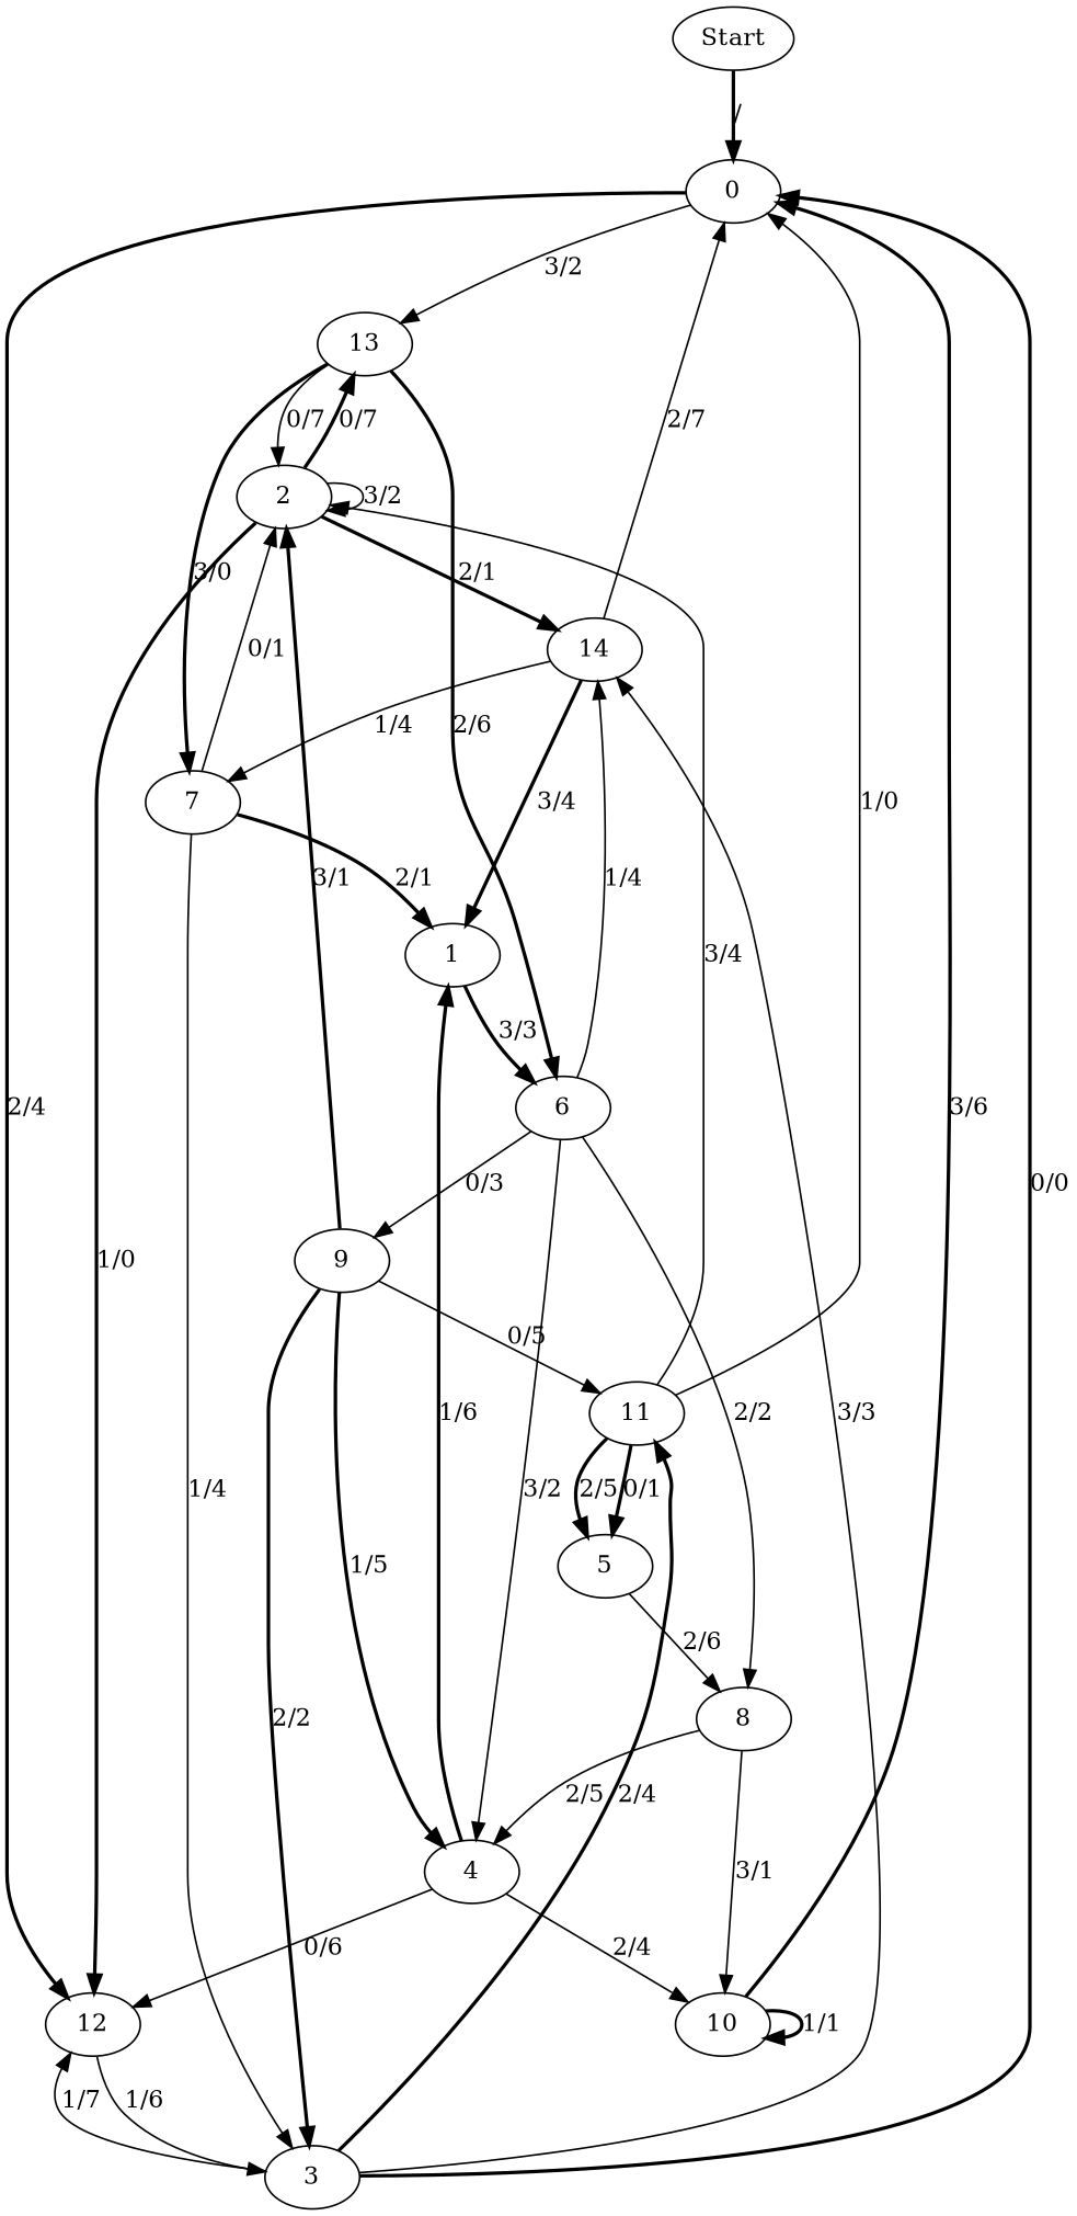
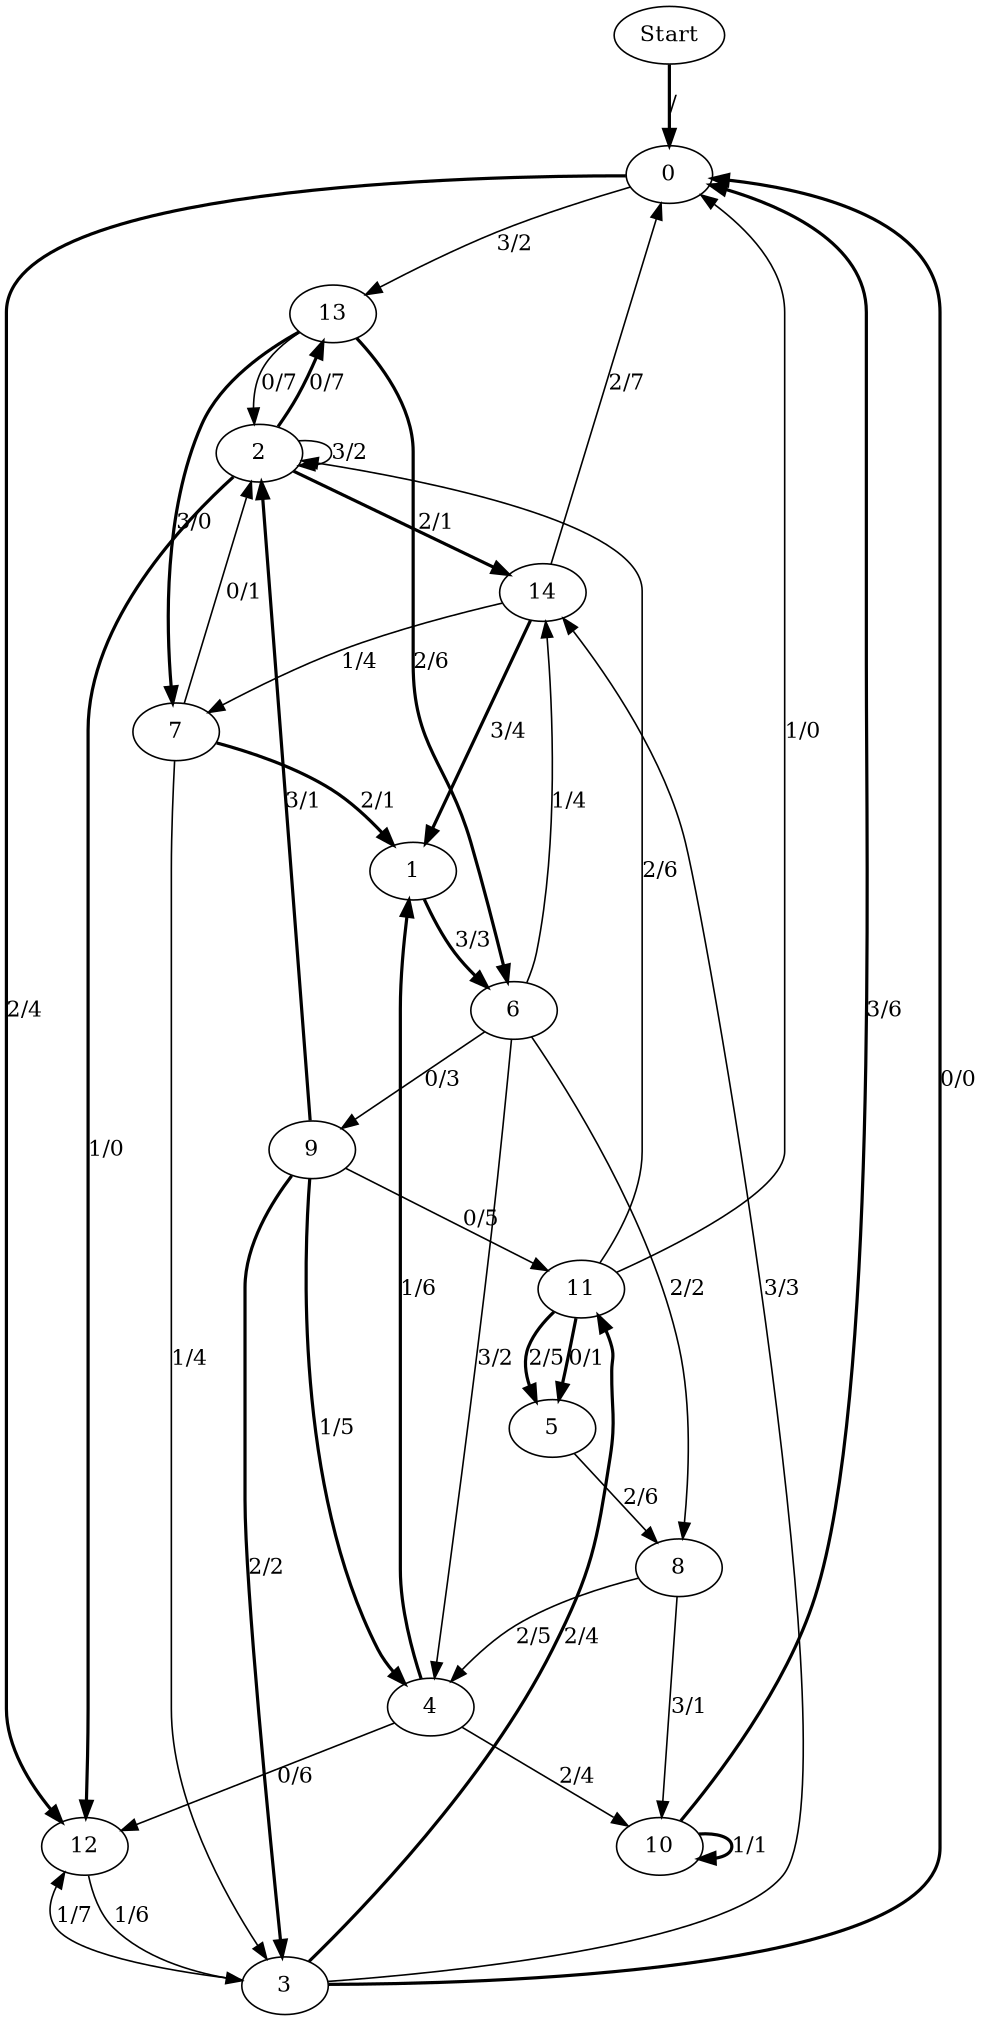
  digraph {
    edge [style=solid]
    Start
    0
    13
    12
    2
    7
    6
    3
    14
    1
    8
    4
    9
    11
    5
    10
    Start -> 0 [label="/" style=bold]
    0 -> 13 [label="3/2"]
    0 -> 12 [label="2/4" style=bold]
    13 -> 2 [label="0/7"]
    13 -> 7 [label="3/0" style=bold]
    13 -> 6 [label="2/6" style=bold]
    12 -> 3 [label="1/6"]
    2 -> 13 [label="0/7" style=bold]
    2 -> 12 [label="1/0" style=bold]
    2 -> 2 [label="3/2"]
    2 -> 14 [label="2/1" style=bold]
    7 -> 2 [label="0/1"]
    7 -> 3 [label="1/4"]
    7 -> 1 [label="2/1" style=bold]
    6 -> 14 [label="1/4"]
    6 -> 8 [label="2/2"]
    6 -> 4 [label="3/2"]
    6 -> 9 [label="0/3"]
    3 -> 0 [label="0/0" style=bold]
    3 -> 12 [label="1/7"]
    3 -> 14 [label="3/3"]
    3 -> 11 [label="2/4" style=bold]
    14 -> 0 [label="2/7"]
    14 -> 7 [label="1/4"]
    14 -> 1 [label="3/4" style=bold]
    1 -> 6 [label="3/3" style=bold]
    8 -> 4 [label="2/5"]
    8 -> 10 [label="3/1"]
    4 -> 12 [label="0/6"]
    4 -> 1 [label="1/6" style=bold]
    4 -> 10 [label="2/4"]
    9 -> 2 [label="3/1" style=bold]
    9 -> 3 [label="2/2" style=bold]
    9 -> 4 [label="1/5" style=bold]
    9 -> 11 [label="0/5"]
    11 -> 0 [label="1/0"]
-   11 -> 2 [label="3/4"]
+   11 -> 2 [label="2/6"]
    11 -> 5 [label="2/5" style=bold]
    11 -> 5 [label="0/1" style=bold]
    5 -> 8 [label="2/6"]
    10 -> 0 [label="3/6" style=bold]
    10 -> 10 [label="1/1" style=bold]
  }
